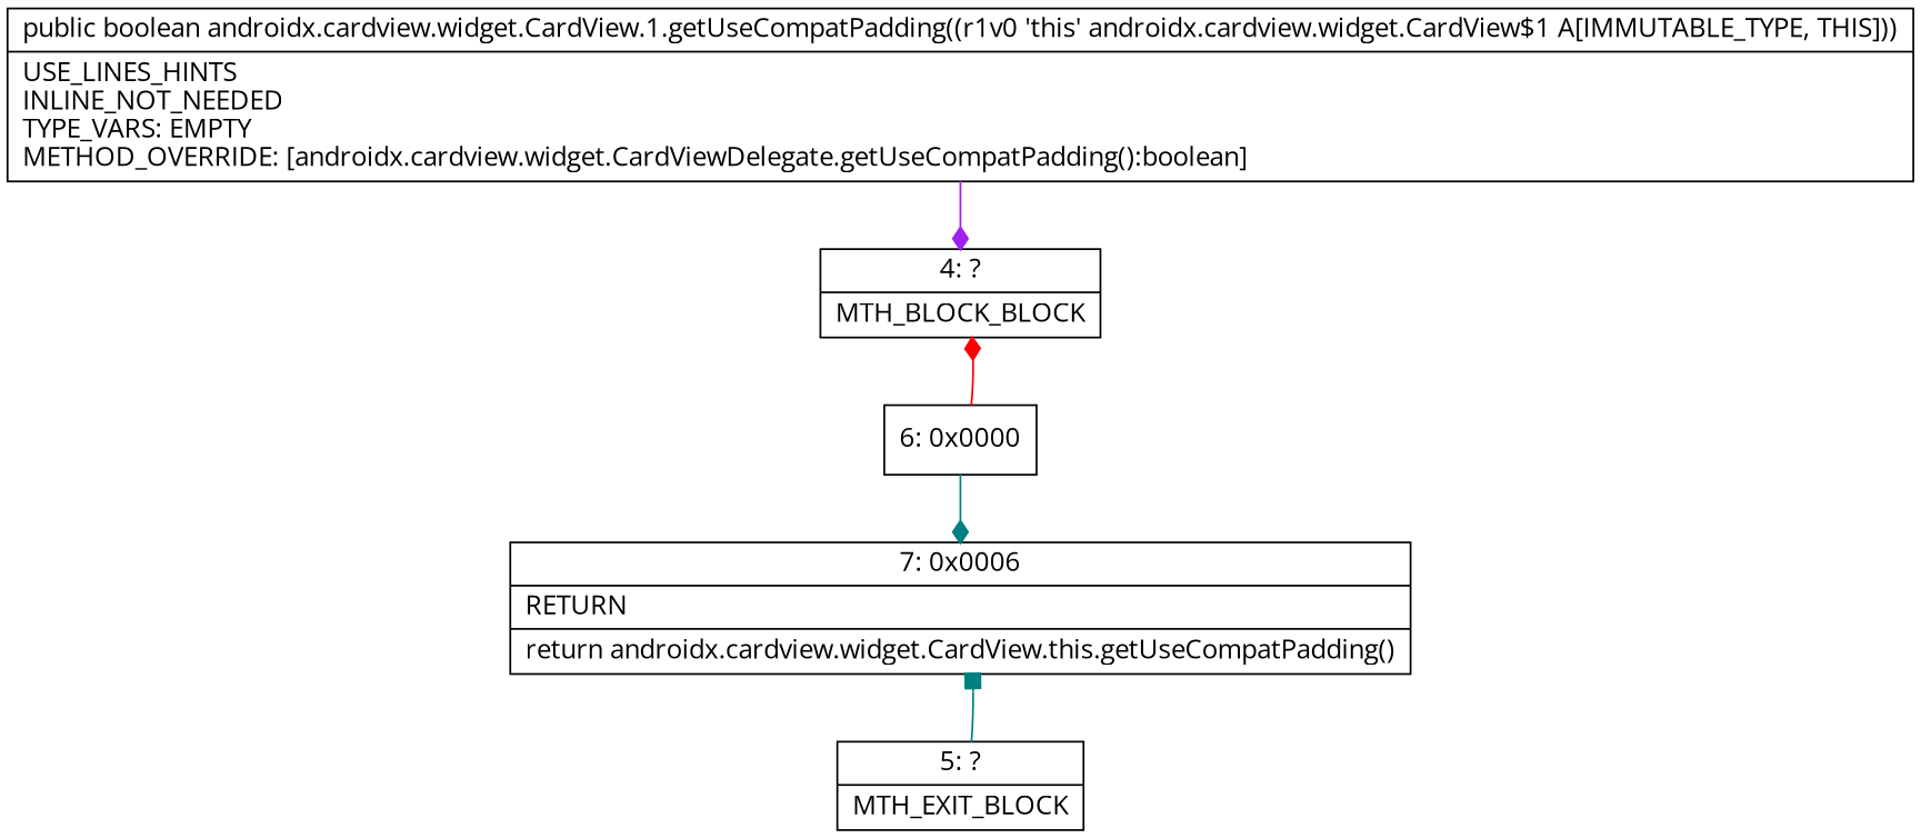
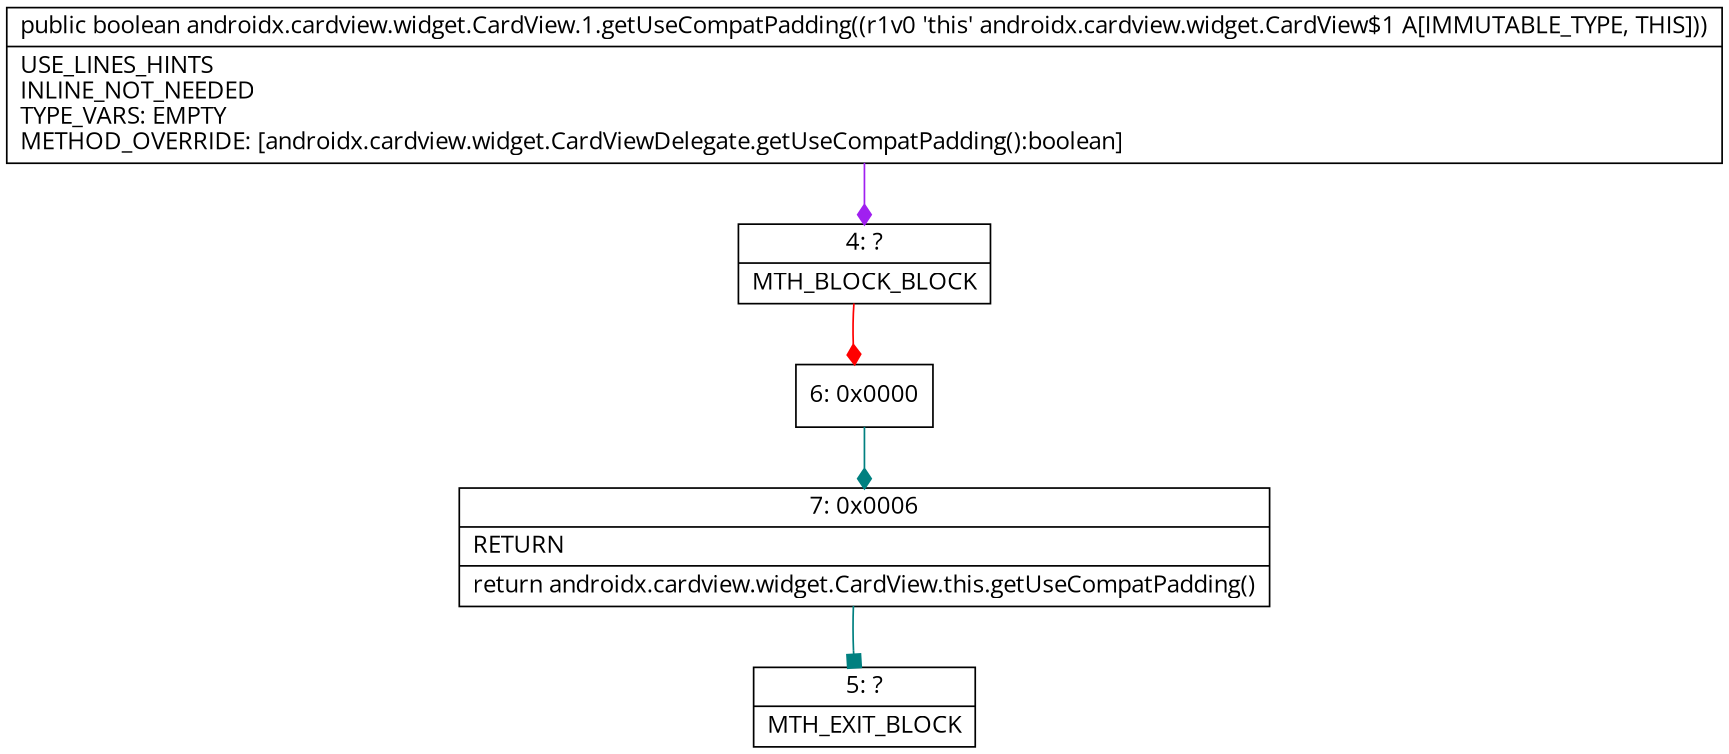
  digraph {
    fontname="Open Sans"
    node [fontname="Open Sans" shape=record]
    edge [arrowhead=diamond color=teal fontname="Open Sans"]
    n1 [label="{4\:\ ?|MTH_BLOCK_BLOCK\l}"]
    n2 [label="{6\:\ 0x0000}"]
    n3 [label="{7\:\ 0x0006|RETURN\l|return androidx.cardview.widget.CardView.this.getUseCompatPadding()\l}"]
    n4 [label="{5\:\ ?|MTH_EXIT_BLOCK\l}"]
    n5 [label="{public boolean androidx.cardview.widget.CardView.1.getUseCompatPadding((r1v0 'this' androidx.cardview.widget.CardView$1 A[IMMUTABLE_TYPE, THIS]))  | USE_LINES_HINTS\lINLINE_NOT_NEEDED\lTYPE_VARS: EMPTY\lMETHOD_OVERRIDE: [androidx.cardview.widget.CardViewDelegate.getUseCompatPadding():boolean]\l}"]
-   n2 -> n1 [color=red]
+   n1 -> n2 [color=red]
    n2 -> n3
-   n4 -> n3 [arrowhead=box]
+   n3 -> n4 [arrowhead=box]
    n5 -> n1 [color=purple]
  }
